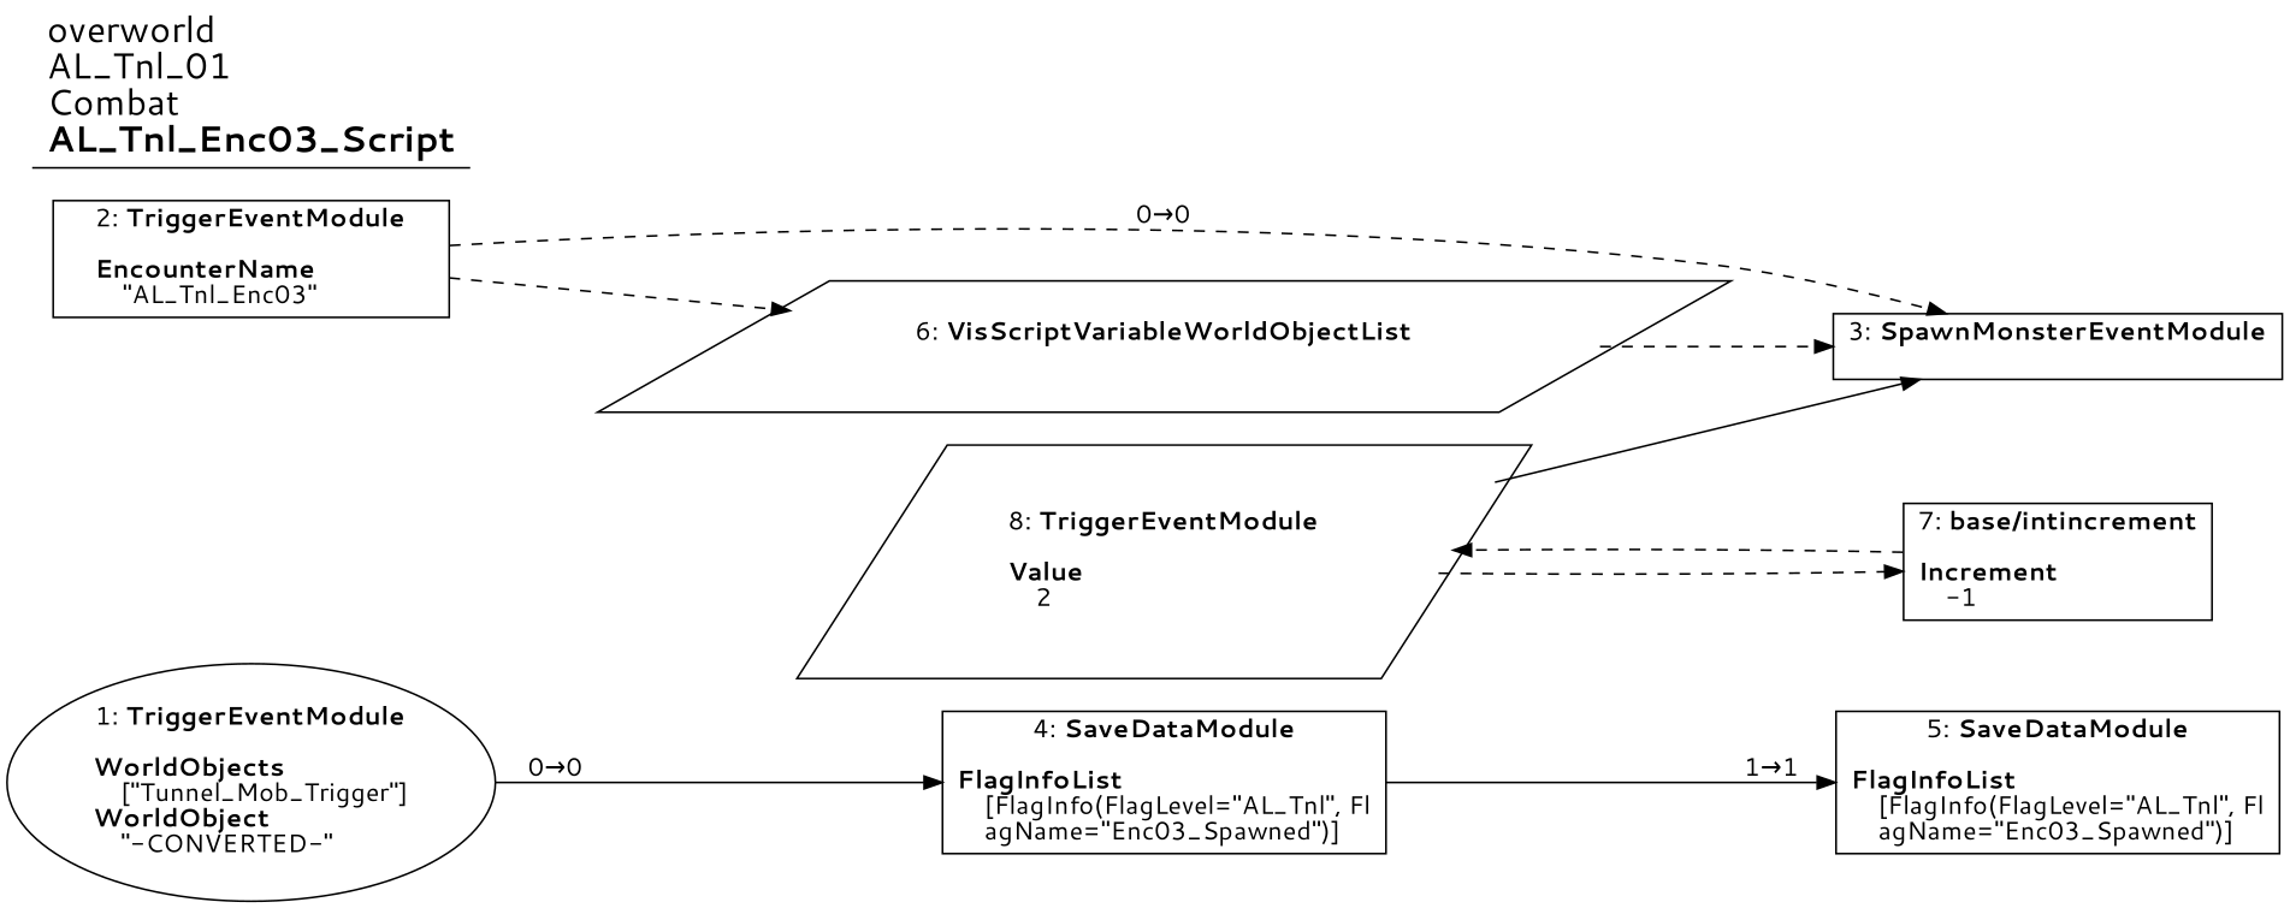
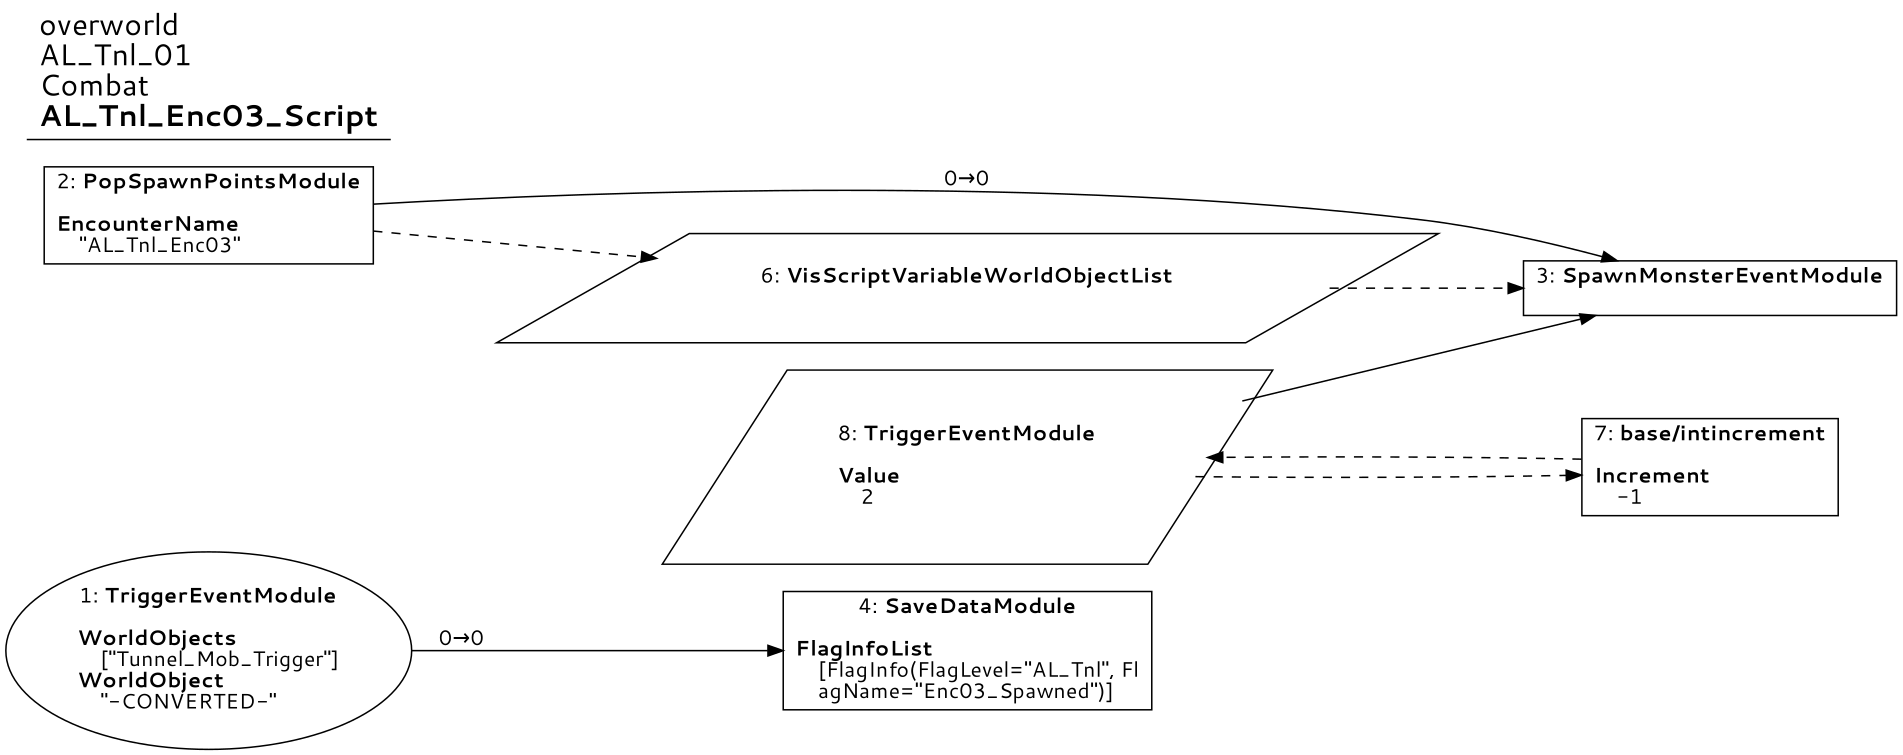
  digraph {
    fontname="Segoe UI"
    rankdir=LR
    splines=spline
    node [fontname="Segoe UI" shape=box]
    edge [fontname="Segoe UI" style=dashed]
    n1 [label=<1: <b>TriggerEventModule</b><br/><br/><b>WorldObjects</b><br align="left"/>    [&quot;Tunnel_Mob_Trigger&quot;]<br align="left"/><b>WorldObject</b><br align="left"/>    &quot;-CONVERTED-&quot;<br align="left"/>> shape=oval]
    n2 [label=<4: <b>SaveDataModule</b><br/><br/><b>FlagInfoList</b><br align="left"/>    [FlagInfo(FlagLevel=&quot;AL_Tnl&quot;, Fl<br align="left"/>    agName=&quot;Enc03_Spawned&quot;)]<br align="left"/>>]
-   n3 [label=<5: <b>SaveDataModule</b><br/><br/><b>FlagInfoList</b><br align="left"/>    [FlagInfo(FlagLevel=&quot;AL_Tnl&quot;, Fl<br align="left"/>    agName=&quot;Enc03_Spawned&quot;)]<br align="left"/>>]
-   n4 [label=<2: <b>TriggerEventModule</b><br/><br/><b>EncounterName</b><br align="left"/>    &quot;AL_Tnl_Enc03&quot;<br align="left"/>>]
+   n4 [label=<2: <b>PopSpawnPointsModule</b><br/><br/><b>EncounterName</b><br align="left"/>    &quot;AL_Tnl_Enc03&quot;<br align="left"/>>]
    n5 [label=<3: <b>SpawnMonsterEventModule</b><br/><br/>>]
    n6 [label=<6: <b>VisScriptVariableWorldObjectList</b><br/><br/>> shape=parallelogram]
    n7 [label=<7: <b>base/intincrement</b><br/><br/><b>Increment</b><br align="left"/>    -1<br align="left"/>>]
    n8 [label=<8: <b>TriggerEventModule</b><br/><br/><b>Value</b><br align="left"/>    2<br align="left"/>> shape=parallelogram]
    n9 [label=<<font point-size="20">overworld<br align="left"/>AL_Tnl_01<br align="left"/>Combat<br align="left"/><b>AL_Tnl_Enc03_Script</b><br align="left"/></font>> shape=underline]
    n1 -> n2 [label="0→0" style=""]
-   n2 -> n3 [label="1→1" style=""]
-   n4 -> n5 [label="0→0"]
+   n4 -> n5 [label="0→0" style=""]
    n4 -> n6
    n6 -> n5
    n7 -> n8
    n8 -> n5 [style=solid]
    n8 -> n7
  }
